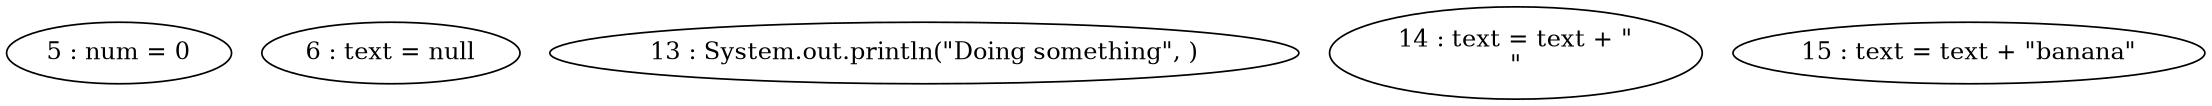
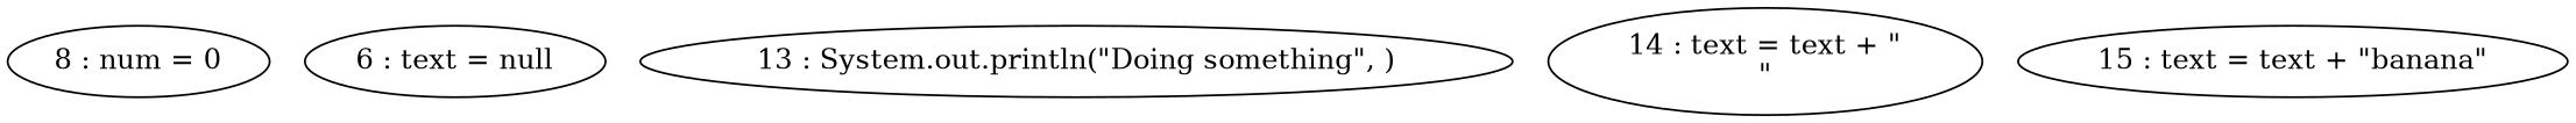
  digraph {
-   "5 : num = 0"
+   "5 : num = 0" [label="8 : num = 0"]
    "6 : text = null"
    "13 : System.out.println(\"Doing something\", )"
    "14 : text = text + \"\n\""
    "15 : text = text + \"banana\""
  }
